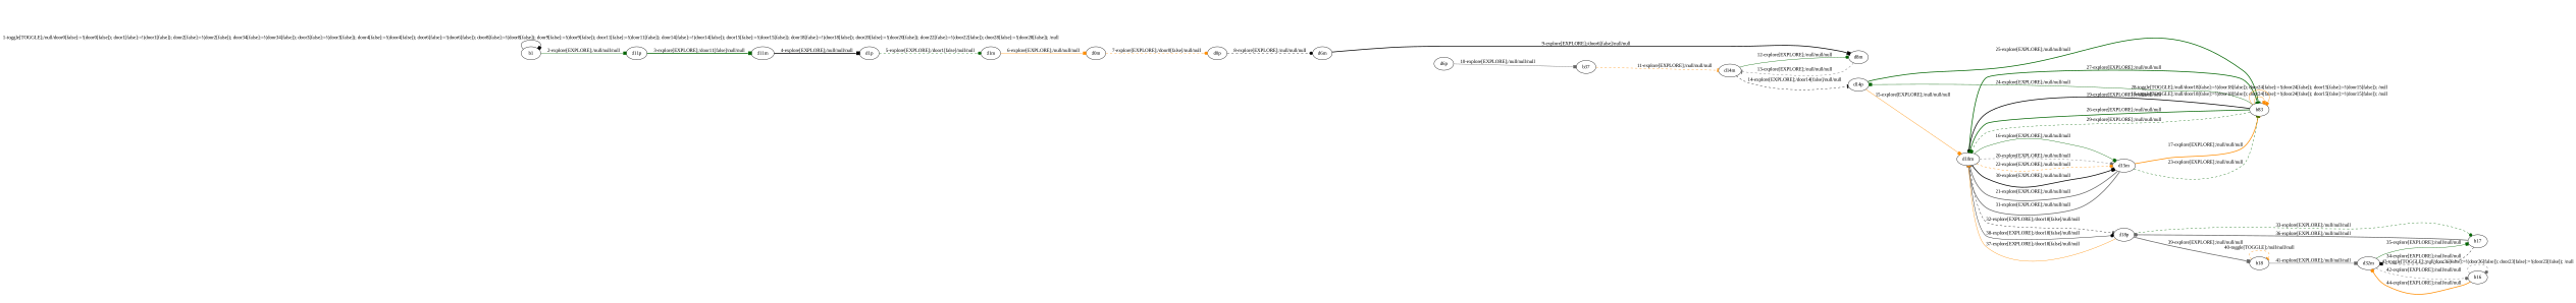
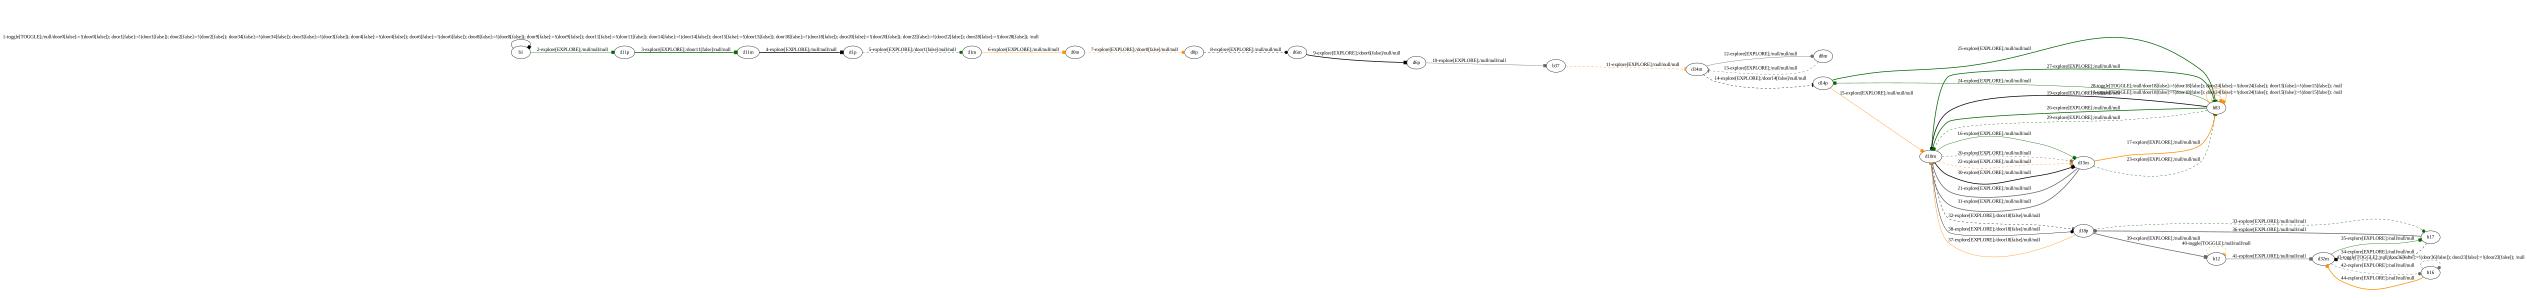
  digraph {
    fontname="Liberation Serif"
    rankdir=LR
    node [fontname="Liberation Serif"]
    edge [arrowhead=box color=darkgreen fontname="Liberation Serif" style=dashed]
    b1
    d11p
    d11m
    d1p
    d1m
    d0m
    d0p
    d6m
    d6p
    b37
    d14m
    d8m
    d14p
    d18m
    b83
    d15m
    d18p
    b17
-   b18
+   b18 [label=b12]
    d32m
    b16
    b1 -> b1 [color=black label="1-toggle[TOGGLE];/null/door0[false]:=!(door0[false]); door1[false]:=!(door1[false]); door2[false]:=!(door2[false]); door34[false]:=!(door34[false]); door3[false]:=!(door3[false]); door4[false]:=!(door4[false]); door6[false]:=!(door6[false]); door8[false]:=!(door8[false]); door9[false]:=!(door9[false]); door11[false]:=!(door11[false]); door14[false]:=!(door14[false]); door15[false]:=!(door15[false]); door18[false]:=!(door18[false]); door20[false]:=!(door20[false]); door22[false]:=!(door22[false]); door28[false]:=!(door28[false]); /null" style=solid]
    b1 -> d11p [label="2-explore[EXPLORE];/null/null/null" style=solid]
    d11p -> d11m [label="3-explore[EXPLORE];/door11[false]/null/null" style=bold]
    d11m -> d1p [color=black label="4-explore[EXPLORE];/null/null/null" style=bold]
    d1p -> d1m [arrowhead=dot label="5-explore[EXPLORE];/door1[false]/null/null"]
    d1m -> d0m [color=darkorange label="6-explore[EXPLORE];/null/null/null" style=solid]
    d0m -> d0p [arrowhead=dot color=darkorange label="7-explore[EXPLORE];/door0[false]/null/null"]
    d0p -> d6m [arrowhead=dot color=black label="8-explore[EXPLORE];/null/null/null"]
-   d6m -> d8m [color=black label="9-explore[EXPLORE];/door6[false]/null/null" style=bold]
+   d6m -> d6p [color=black label="9-explore[EXPLORE];/door6[false]/null/null" style=bold]
    d6p -> b37 [color=gray40 label="10-explore[EXPLORE];/null/null/null" style=solid]
    b37 -> d14m [arrowhead=tee color=darkorange label="11-explore[EXPLORE];/null/null/null"]
-   d14m -> d8m [arrowhead=dot label="12-explore[EXPLORE];/null/null/null" style=solid]
+   d14m -> d8m [arrowhead=dot color=gray40 label="12-explore[EXPLORE];/null/null/null" style=solid]
    d14m -> d14p [arrowhead=tee color=black label="14-explore[EXPLORE];/door14[false]/null/null"]
    d8m -> d14m [arrowhead=tee color=gray40 label="13-explore[EXPLORE];/null/null/null"]
    d14p -> d18m [color=darkorange label="15-explore[EXPLORE];/null/null/null" style=solid]
    d14p -> b83 [arrowhead=tee label="25-explore[EXPLORE];/null/null/null" style=bold]
    d18m -> b83 [arrowhead=tee label="27-explore[EXPLORE];/null/null/null" style=bold]
    d18m -> d15m [label="16-explore[EXPLORE];/null/null/null" style=solid]
    d18m -> d15m [arrowhead=dot color=gray40 label="20-explore[EXPLORE];/null/null/null"]
    d18m -> d15m [arrowhead=dot color=darkorange label="22-explore[EXPLORE];/null/null/null"]
    d18m -> d15m [color=black label="30-explore[EXPLORE];/null/null/null" style=bold]
    d18m -> d18p [arrowhead=tee color=black label="32-explore[EXPLORE];/door18[false]/null/null"]
    d18m -> d18p [arrowhead=dot color=black label="38-explore[EXPLORE];/door18[false]/null/null" style=solid]
    b83 -> d14p [label="24-explore[EXPLORE];/null/null/null" style=solid]
    b83 -> d18m [arrowhead=dot color=black label="19-explore[EXPLORE];/null/null/null" style=bold]
    b83 -> d18m [arrowhead=tee label="26-explore[EXPLORE];/null/null/null" style=bold]
    b83 -> d18m [label="29-explore[EXPLORE];/null/null/null"]
    b83 -> b83 [color=darkorange label="18-toggle[TOGGLE];/null/door18[false]:=!(door18[false]); door24[false]:=!(door24[false]); door15[false]:=!(door15[false]); /null" style=solid]
    b83 -> b83 [color=darkorange label="28-toggle[TOGGLE];/null/door18[false]:=!(door18[false]); door24[false]:=!(door24[false]); door15[false]:=!(door15[false]); /null" style=solid]
    d15m -> d18m [arrowhead=tee color=gray40 label="21-explore[EXPLORE];/null/null/null" style=bold]
    d15m -> d18m [arrowhead=tee color=gray40 label="31-explore[EXPLORE];/null/null/null" style=bold]
    d15m -> b83 [arrowhead=tee color=darkorange label="17-explore[EXPLORE];/null/null/null" style=bold]
    d15m -> b83 [arrowhead=tee label="23-explore[EXPLORE];/null/null/null"]
    d18p -> d18m [arrowhead=tee color=darkorange label="37-explore[EXPLORE];/door18[false]/null/null" style=solid]
    d18p -> b17 [arrowhead=dot label="33-explore[EXPLORE];/null/null/null"]
    d18p -> b18 [color=gray40 label="39-explore[EXPLORE];/null/null/null" style=bold]
    b17 -> d18p [arrowhead=dot color=gray40 label="36-explore[EXPLORE];/null/null/null" style=bold]
    b17 -> d32m [color=black label="34-explore[EXPLORE];/null/null/null"]
    b18 -> b18 [arrowhead=tee color=darkorange label="40-toggle[TOGGLE];/null/null/null"]
    b18 -> d32m [color=gray40 label="41-explore[EXPLORE];/null/null/null" style=solid]
    d32m -> b17 [label="35-explore[EXPLORE];/null/null/null" style=solid]
    d32m -> b16 [arrowhead=dot color=gray40 label="42-explore[EXPLORE];/null/null/null"]
    b16 -> d32m [arrowhead=dot color=darkorange label="44-explore[EXPLORE];/null/null/null" style=bold]
    b16 -> b16 [arrowhead=dot color=gray40 label="43-toggle[TOGGLE];/null/door36[false]:=!(door36[false]); door23[false]:=!(door23[false]); /null"]
  }
